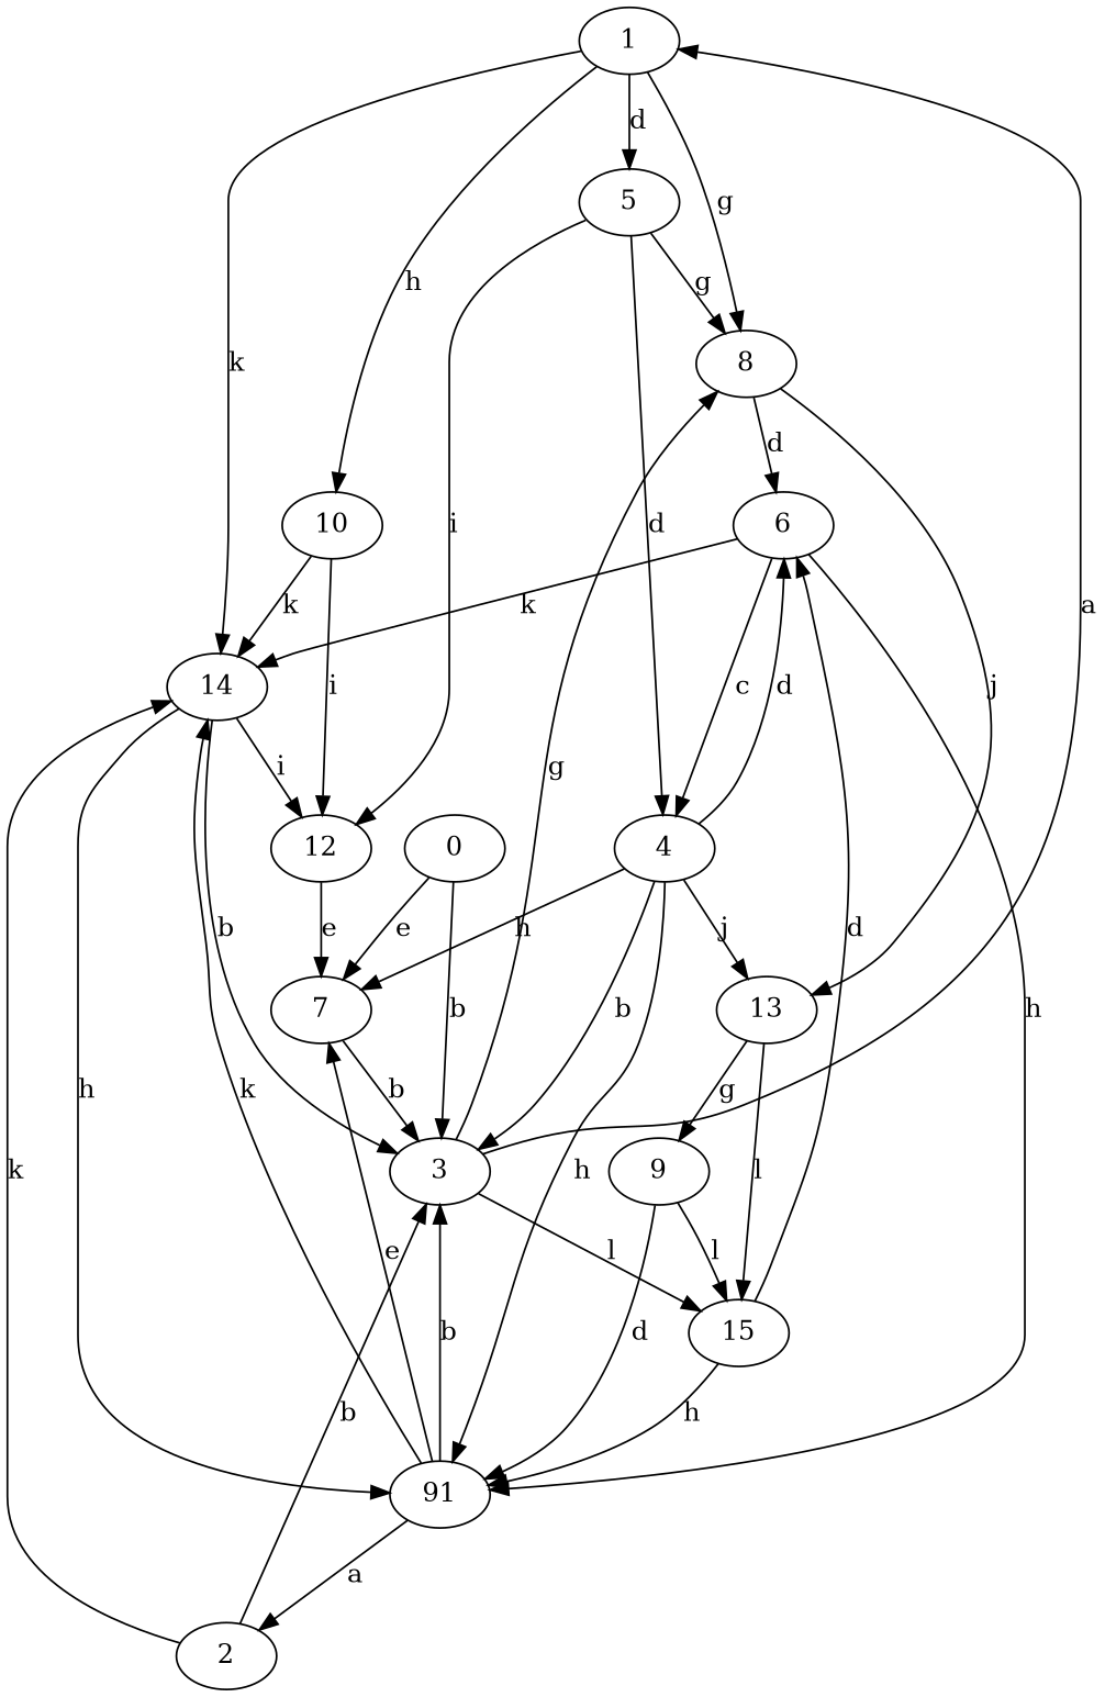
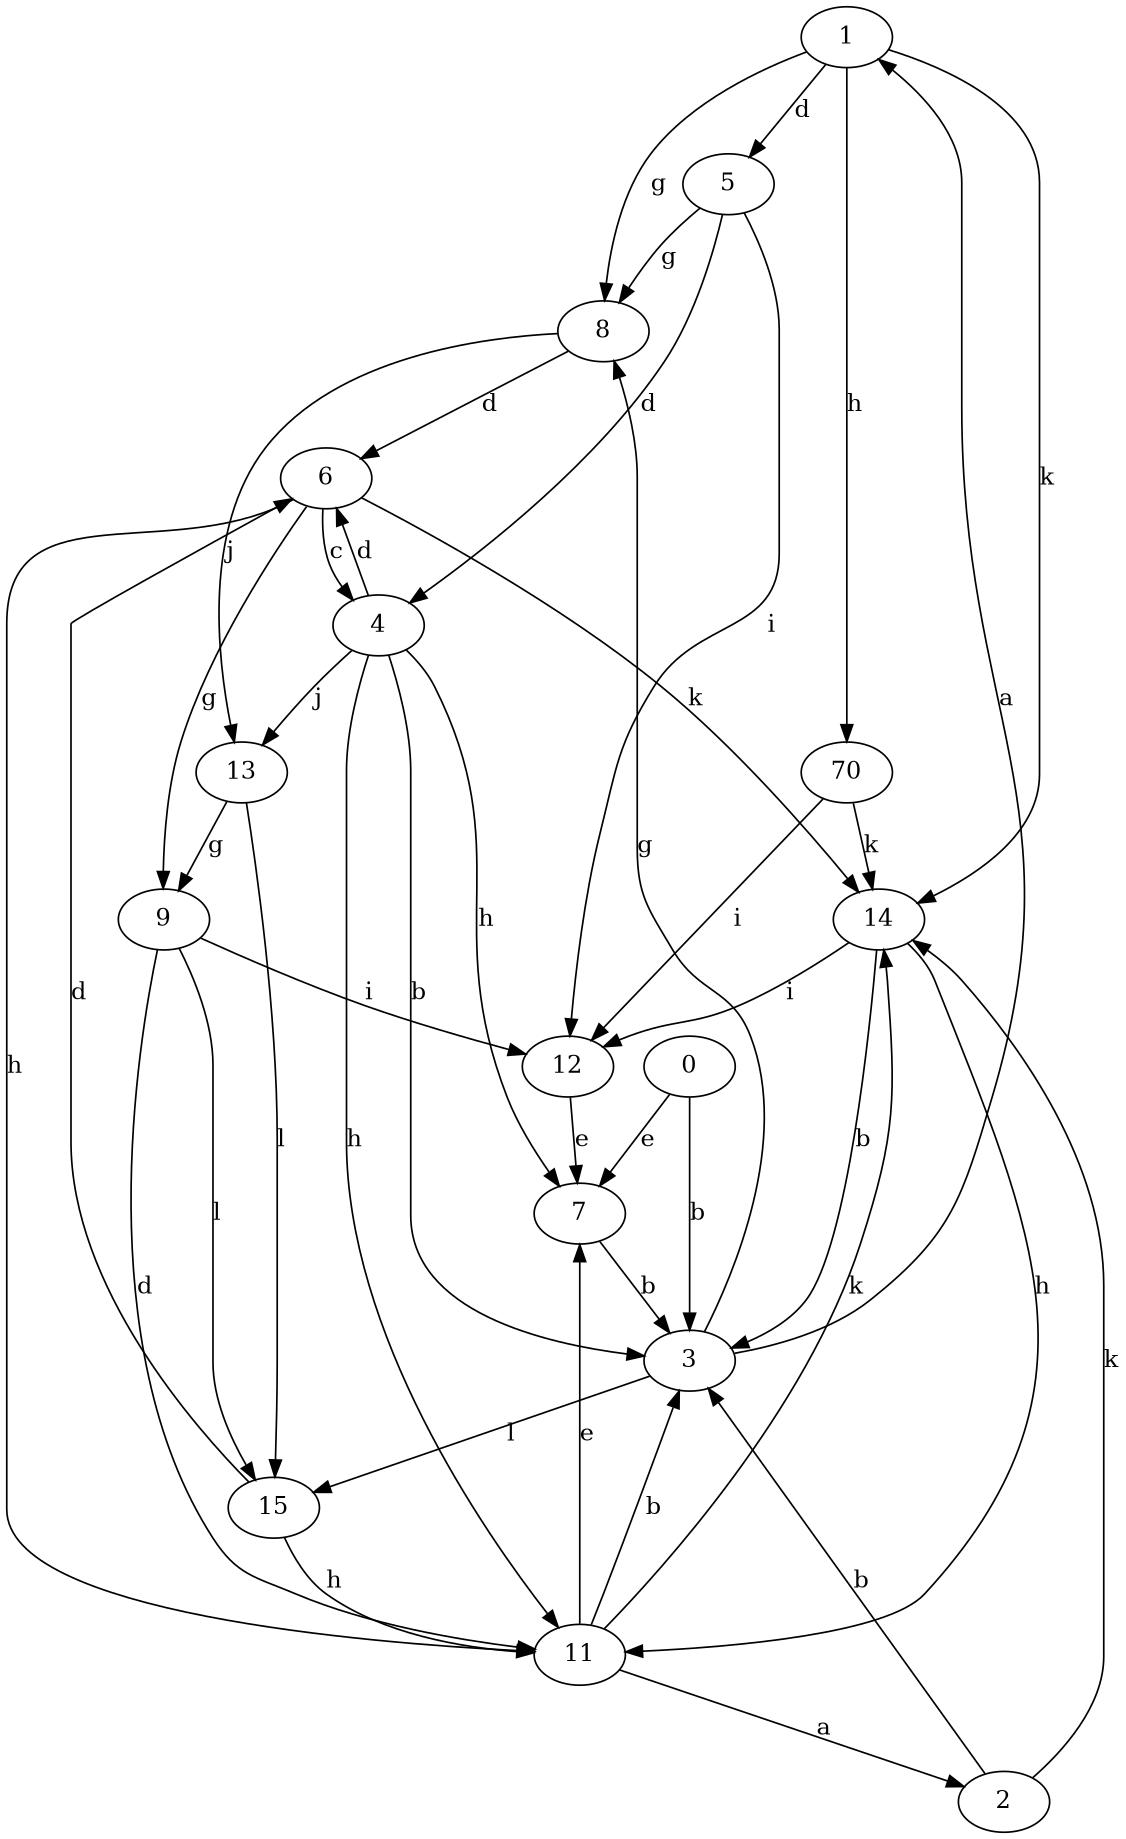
  strict digraph {
    1
    5
    8
-   10
+   10 [label=70]
    14
    4
    12
    6
    13
    3
-   11 [label=91]
+   11
    2
    15
    7
    0
    9
    1 -> 5 [label=d]
    1 -> 8 [label=g]
    1 -> 10 [label=h]
    1 -> 14 [label=k]
    5 -> 8 [label=g]
    5 -> 4 [label=d]
    5 -> 12 [label=i]
    8 -> 6 [label=d]
    8 -> 13 [label=j]
    10 -> 14 [label=k]
    10 -> 12 [label=i]
    14 -> 12 [label=i]
    14 -> 3 [label=b]
    14 -> 11 [label=h]
    4 -> 6 [label=d]
    4 -> 13 [label=j]
    4 -> 3 [label=b]
    4 -> 11 [label=h]
    4 -> 7 [label=h]
    12 -> 7 [label=e]
    6 -> 14 [label=k]
    6 -> 4 [label=c]
    6 -> 11 [label=h]
+   6 -> 9 [label=g]
    13 -> 15 [label=l]
    13 -> 9 [label=g]
    3 -> 1 [label=a]
    3 -> 8 [label=g]
    3 -> 15 [label=l]
    11 -> 14 [label=k]
    11 -> 3 [label=b]
    11 -> 2 [label=a]
    11 -> 7 [label=e]
    2 -> 14 [label=k]
    2 -> 3 [label=b]
    15 -> 6 [label=d]
    15 -> 11 [label=h]
    7 -> 3 [label=b]
    0 -> 3 [label=b]
    0 -> 7 [label=e]
+   9 -> 12 [label=i]
    9 -> 11 [label=d]
    9 -> 15 [label=l]
  }
